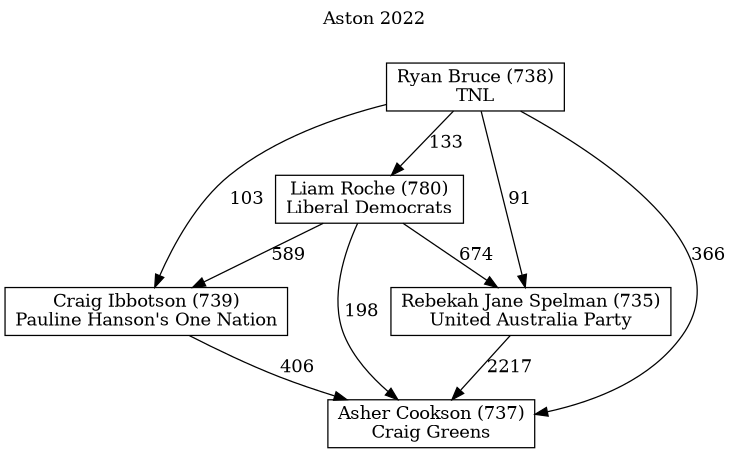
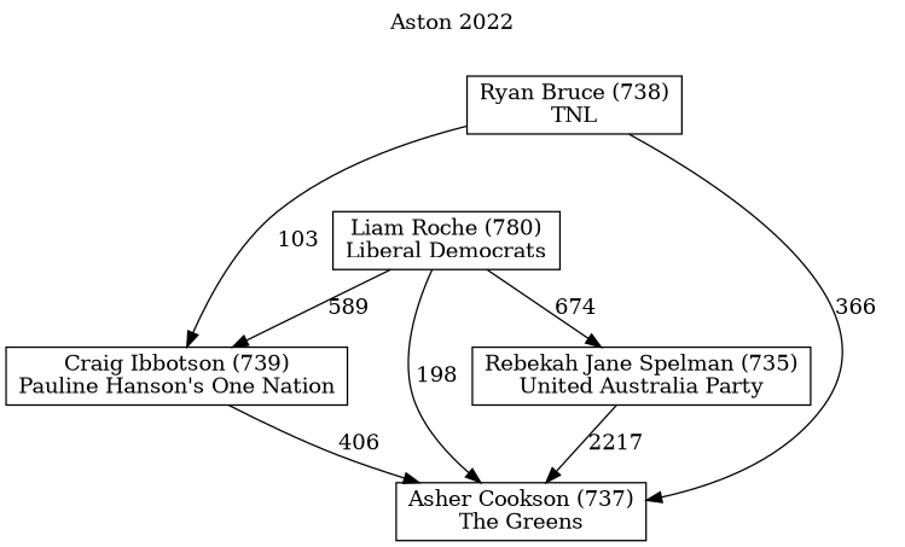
  digraph {
    label="Aston 2022"
    labelloc=t
    mclimit=10
    node [shape=box]
    n1 [label="Ryan Bruce (738)\nTNL"]
    n2 [label="Liam Roche (780)\nLiberal Democrats"]
    n3 [label="Craig Ibbotson (739)\nPauline Hanson's One Nation"]
    n4 [label="Rebekah Jane Spelman (735)\nUnited Australia Party"]
-   n5 [label="Asher Cookson (737)\nCraig Greens"]
-   n1 -> n2 [label=133]
+   n5 [label="Asher Cookson (737)\nThe Greens"]
    n1 -> n3 [label=103]
-   n1 -> n4 [label=91]
    n1 -> n5 [label=366]
    n2 -> n3 [label=589]
    n2 -> n4 [label=674]
    n2 -> n5 [label=198]
    n3 -> n5 [label=406]
    n4 -> n5 [label=2217]
  }
